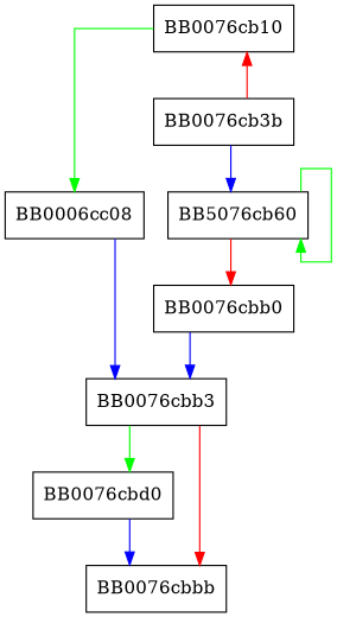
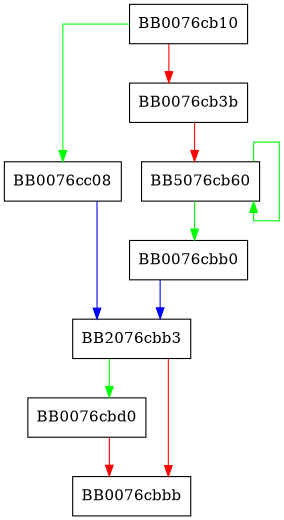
  digraph {
    splines=ortho
    node [shape=box]
    edge [color=blue]
    BB0076cb10
-   BB0076cc08 [label=BB0006cc08]
+   BB0076cc08
    BB0076cb3b
-   BB0076cbb3
+   BB0076cbb3 [label=BB2076cbb3]
    n5 [label=BB5076cb60]
    BB0076cbd0
    BB0076cbbb
    n8 [label=BB0076cbb0]
    BB0076cb10 -> BB0076cc08 [color=green]
-   BB0076cb3b -> BB0076cb10 [color=red]
+   BB0076cb10 -> BB0076cb3b [color=red]
    BB0076cc08 -> BB0076cbb3
-   BB0076cb3b -> n5
+   BB0076cb3b -> n5 [color=red]
    BB0076cbb3 -> BB0076cbd0 [color=green]
    BB0076cbb3 -> BB0076cbbb [color=red]
    n5 -> n5 [color=green]
-   n5 -> n8 [color=red]
-   BB0076cbd0 -> BB0076cbbb
+   n5 -> n8 [color=green]
+   BB0076cbd0 -> BB0076cbbb [color=red]
    n8 -> BB0076cbb3
  }
